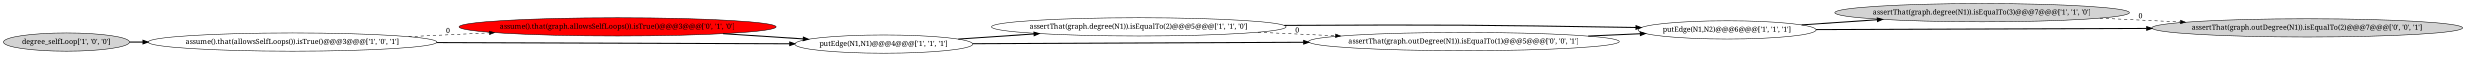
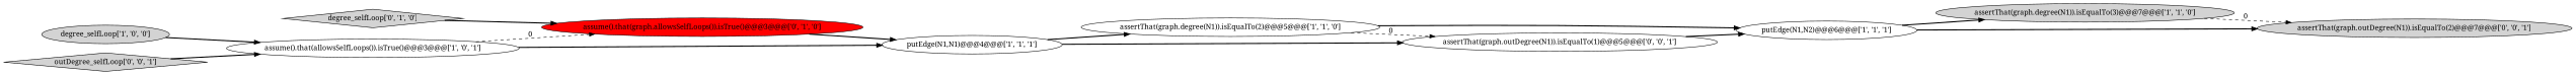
  digraph {
    fontname="Noto Serif"
    rankdir=LR
    node [fillcolor=lightgray fontname="Noto Serif" shape=ellipse style=filled]
    edge [fontname="Noto Serif" style=bold]
+   n1 [label="degree_selfLoop['0', '1', '0']" shape=diamond]
    n2 [fillcolor=red label="assume().that(graph.allowsSelfLoops()).isTrue()@@@3@@@['0', '1', '0']"]
    n3 [fillcolor=white label="putEdge(N1,N1)@@@4@@@['1', '1', '1']"]
    n4 [fillcolor=white label="assume().that(allowsSelfLoops()).isTrue()@@@3@@@['1', '0', '1']"]
    n5 [fillcolor=white label="assertThat(graph.degree(N1)).isEqualTo(2)@@@5@@@['1', '1', '0']"]
    n6 [fillcolor=white label="assertThat(graph.outDegree(N1)).isEqualTo(1)@@@5@@@['0', '0', '1']"]
    n7 [label="assertThat(graph.degree(N1)).isEqualTo(3)@@@7@@@['1', '1', '0']"]
    n8 [label="assertThat(graph.outDegree(N1)).isEqualTo(2)@@@7@@@['0', '0', '1']"]
    n9 [label="degree_selfLoop['1', '0', '0']"]
+   n10 [label="outDegree_selfLoop['0', '0', '1']" shape=diamond]
    n11 [fillcolor=white label="putEdge(N1,N2)@@@6@@@['1', '1', '1']"]
+   n1 -> n2
    n2 -> n3
    n3 -> n5
    n3 -> n6
    n4 -> n2 [label=0 style=dashed]
    n4 -> n3
    n5 -> n6 [label=0 style=dashed]
    n5 -> n11
    n6 -> n11
    n7 -> n8 [label=0 style=dashed]
    n9 -> n4
+   n10 -> n4
    n11 -> n7
    n11 -> n8
  }
